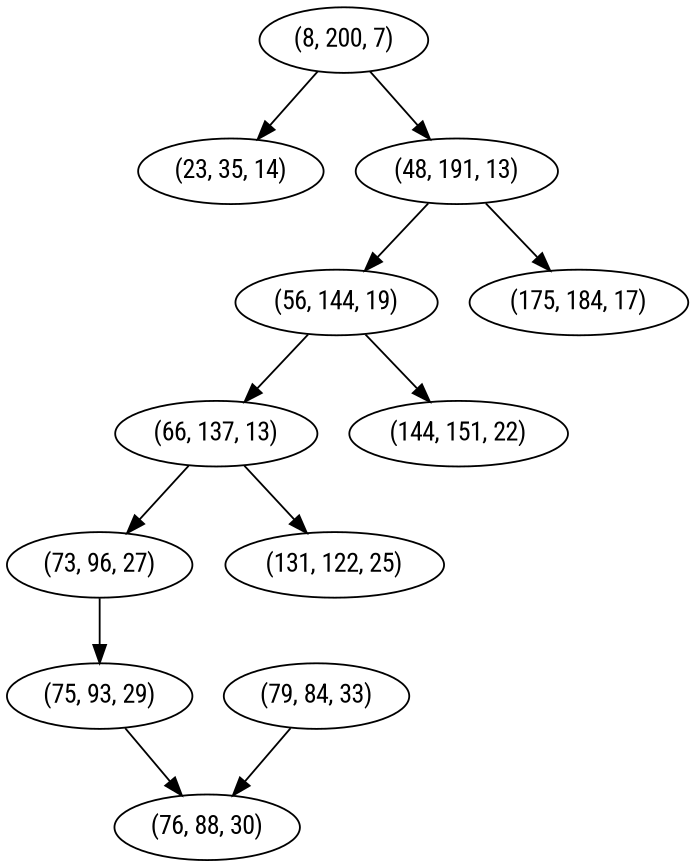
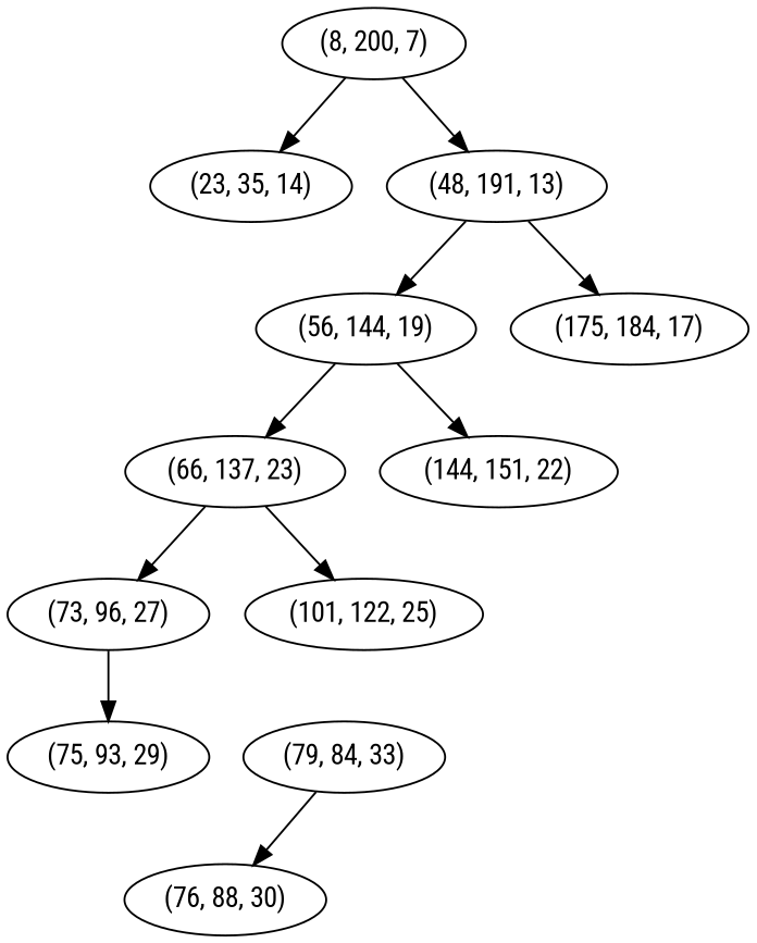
  digraph {
    fontname="Roboto Condensed"
    node [fontname="Roboto Condensed"]
    edge [fontname="Roboto Condensed"]
    "(8, 200, 7)"
    "(23, 35, 14)"
    "(48, 191, 13)"
    n4 [label="(56, 144, 19)"]
    "(175, 184, 17)"
-   "(66, 137, 23)" [label="(66, 137, 13)"]
+   "(66, 137, 23)"
    "(144, 151, 22)"
    "(73, 96, 27)"
-   "(101, 122, 25)" [label="(131, 122, 25)"]
+   "(101, 122, 25)"
    "(75, 93, 29)"
    "(76, 88, 30)"
    "(79, 84, 33)"
    "(8, 200, 7)" -> "(23, 35, 14)"
    "(8, 200, 7)" -> "(48, 191, 13)"
    "(48, 191, 13)" -> n4
    "(48, 191, 13)" -> "(175, 184, 17)"
    n4 -> "(66, 137, 23)"
    n4 -> "(144, 151, 22)"
    "(66, 137, 23)" -> "(73, 96, 27)"
    "(66, 137, 23)" -> "(101, 122, 25)"
    "(73, 96, 27)" -> "(75, 93, 29)"
-   "(75, 93, 29)" -> "(76, 88, 30)"
    "(79, 84, 33)" -> "(76, 88, 30)"
  }
